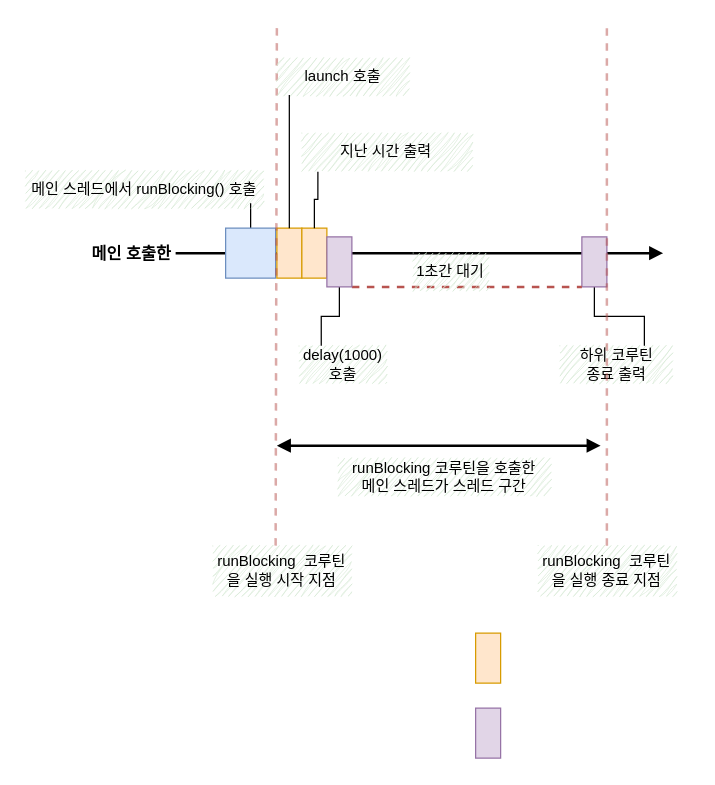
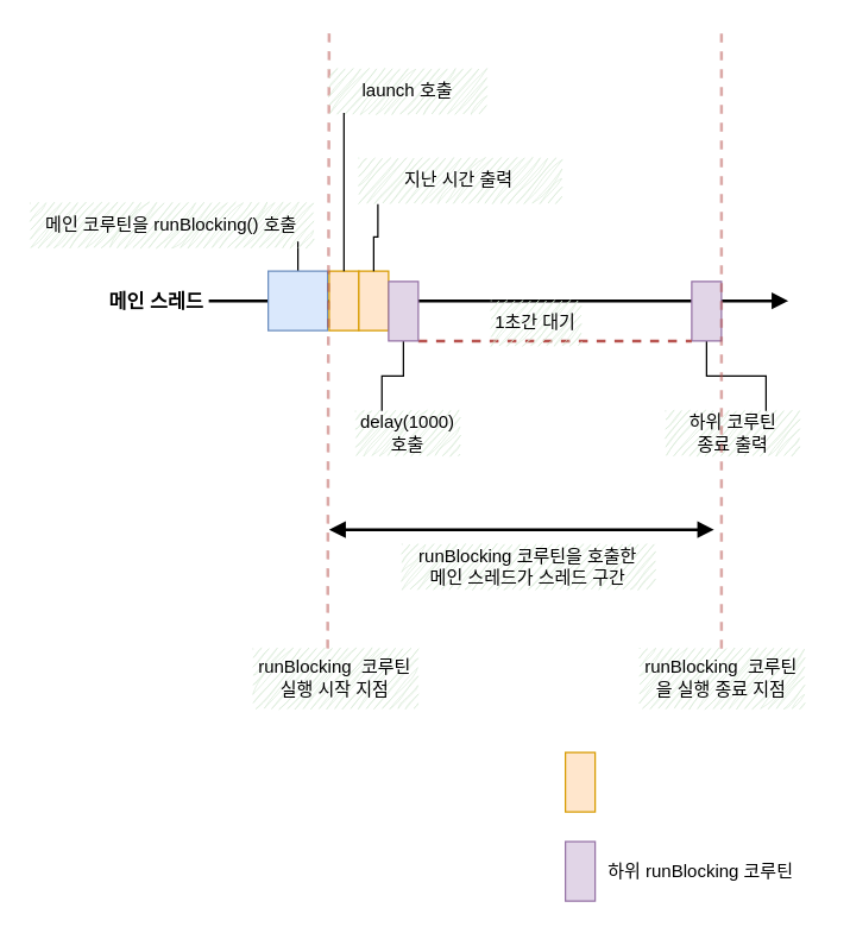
  <mxCell id="0" />
  <mxCell id="1" parent="0" />
  <mxCell id="2" value="" style="endArrow=block;html=1;rounded=0;endFill=1;strokeWidth=2;" edge="1" parent="1"><mxGeometry width="50" height="50" relative="1" as="geometry"><mxPoint x="140" y="202" as="sourcePoint" /><mxPoint x="530" y="202" as="targetPoint" /></mxGeometry></mxCell>
  <mxCell id="3" style="edgeStyle=orthogonalEdgeStyle;rounded=0;orthogonalLoop=1;jettySize=auto;html=1;endArrow=none;startFill=0;" edge="1" parent="1" source="4"><mxGeometry relative="1" as="geometry"><mxPoint x="200" y="162" as="targetPoint" /></mxGeometry></mxCell>
  <mxCell id="4" value="" style="rounded=0;whiteSpace=wrap;html=1;fillColor=#dae8fc;strokeColor=#6c8ebf;" vertex="1" parent="1"><mxGeometry x="180" y="182" width="40" height="40" as="geometry" /></mxCell>
  <mxCell id="5" value="" style="rounded=0;whiteSpace=wrap;html=1;fillColor=#ffe6cc;strokeColor=#d79b00;" vertex="1" parent="1"><mxGeometry x="221" y="182" width="20" height="40" as="geometry" /></mxCell>
- <mxCell id="6" value="메인 스레드에서 runBlocking() 호출" style="text;html=1;align=center;verticalAlign=middle;whiteSpace=wrap;rounded=0;fillColor=#d5e8d4;strokeColor=none;sketch=1;curveFitting=1;jiggle=2;" vertex="1" parent="1"><mxGeometry x="20" y="136" width="190" height="30" as="geometry" /></mxCell>
+ <mxCell id="6" value="메인 코루틴을 runBlocking() 호출" style="text;html=1;align=center;verticalAlign=middle;whiteSpace=wrap;rounded=0;fillColor=#d5e8d4;strokeColor=none;sketch=1;curveFitting=1;jiggle=2;" vertex="1" parent="1"><mxGeometry x="20" y="136" width="190" height="30" as="geometry" /></mxCell>
  <mxCell id="7" value="하위 코루틴&lt;div&gt;종료 출력&lt;/div&gt;" style="text;html=1;align=center;verticalAlign=middle;whiteSpace=wrap;rounded=0;fillColor=#d5e8d4;strokeColor=none;sketch=1;curveFitting=1;jiggle=2;" vertex="1" parent="1"><mxGeometry x="447.5" y="276" width="90" height="30" as="geometry" /></mxCell>
  <mxCell id="8" value="" style="endArrow=none;dashed=1;html=1;rounded=0;fillColor=#f8cecc;strokeColor=#b85450;strokeWidth=2;opacity=50;" edge="1" parent="1"><mxGeometry width="50" height="50" relative="1" as="geometry"><mxPoint x="220" y="436" as="sourcePoint" /><mxPoint x="221" y="22" as="targetPoint" /></mxGeometry></mxCell>
- <mxCell id="9" value="runBlocking&amp;nbsp; 코루틴을 실행 시작 지점" style="text;html=1;align=center;verticalAlign=middle;whiteSpace=wrap;rounded=0;fillColor=#d5e8d4;strokeColor=none;sketch=1;curveFitting=1;jiggle=2;" vertex="1" parent="1"><mxGeometry x="170" y="436" width="110" height="40" as="geometry" /></mxCell>
+ <mxCell id="9" value="runBlocking&amp;nbsp; 코루틴 실행 시작 지점" style="text;html=1;align=center;verticalAlign=middle;whiteSpace=wrap;rounded=0;fillColor=#d5e8d4;strokeColor=none;sketch=1;curveFitting=1;jiggle=2;" vertex="1" parent="1"><mxGeometry x="170" y="436" width="110" height="40" as="geometry" /></mxCell>
  <mxCell id="10" value="runBlocking&amp;nbsp; 코루틴을 실행 종료 지점" style="text;html=1;align=center;verticalAlign=middle;whiteSpace=wrap;rounded=0;fillColor=#d5e8d4;strokeColor=none;sketch=1;curveFitting=1;jiggle=2;" vertex="1" parent="1"><mxGeometry x="430" y="436" width="110" height="40" as="geometry" /></mxCell>
  <mxCell id="11" value="" style="rounded=0;whiteSpace=wrap;html=1;fillColor=#ffe6cc;strokeColor=#d79b00;" vertex="1" parent="1"><mxGeometry x="380" y="506" width="20" height="40" as="geometry" /></mxCell>
- <mxCell id="12" value="메인 호출한" style="text;html=1;align=center;verticalAlign=middle;whiteSpace=wrap;rounded=0;fontStyle=1;fontSize=13;" vertex="1" parent="1"><mxGeometry x="70" y="187" width="70" height="30" as="geometry" /></mxCell>
+ <mxCell id="12" value="메인 스레드" style="text;html=1;align=center;verticalAlign=middle;whiteSpace=wrap;rounded=0;fontStyle=1;fontSize=13;" vertex="1" parent="1"><mxGeometry x="70" y="187" width="70" height="30" as="geometry" /></mxCell>
  <mxCell id="13" value="" style="rounded=0;whiteSpace=wrap;html=1;fillColor=#e1d5e7;strokeColor=#9673a6;" vertex="1" parent="1"><mxGeometry x="380" y="566" width="20" height="40" as="geometry" /></mxCell>
+ <mxCell id="14" value="하위 runBlocking 코루틴" style="text;html=1;align=left;verticalAlign=middle;whiteSpace=wrap;rounded=0;" vertex="1" parent="1"><mxGeometry x="407" y="576" width="143" height="20" as="geometry" /></mxCell>
  <mxCell id="15" value="" style="rounded=0;whiteSpace=wrap;html=1;fillColor=#ffe6cc;strokeColor=#d79b00;" vertex="1" parent="1"><mxGeometry x="241" y="182" width="20" height="40" as="geometry" /></mxCell>
  <mxCell id="16" style="edgeStyle=orthogonalEdgeStyle;rounded=0;orthogonalLoop=1;jettySize=auto;html=1;entryX=0.75;entryY=0;entryDx=0;entryDy=0;endArrow=none;startFill=0;" edge="1" parent="1" source="17" target="7"><mxGeometry relative="1" as="geometry" /></mxCell>
  <mxCell id="17" value="" style="rounded=0;whiteSpace=wrap;html=1;fillColor=#e1d5e7;strokeColor=#9673a6;" vertex="1" parent="1"><mxGeometry x="465" y="189" width="20" height="40" as="geometry" /></mxCell>
  <mxCell id="18" value="launch 호출" style="text;html=1;align=center;verticalAlign=middle;whiteSpace=wrap;rounded=0;fillColor=#d5e8d4;strokeColor=none;sketch=1;curveFitting=1;jiggle=2;" vertex="1" parent="1"><mxGeometry x="221" y="46" width="106" height="30" as="geometry" /></mxCell>
  <mxCell id="19" value="" style="endArrow=none;html=1;rounded=0;exitX=1;exitY=1;exitDx=0;exitDy=0;entryX=0;entryY=1;entryDx=0;entryDy=0;dashed=1;startFill=0;strokeWidth=2;fillColor=#f8cecc;strokeColor=#b85450;" edge="1" parent="1" source="28" target="17"><mxGeometry width="50" height="50" relative="1" as="geometry"><mxPoint x="500" y="306" as="sourcePoint" /><mxPoint x="724" y="306" as="targetPoint" /></mxGeometry></mxCell>
  <mxCell id="20" value="1초간 대기" style="text;html=1;align=center;verticalAlign=middle;whiteSpace=wrap;rounded=0;fillColor=#d5e8d4;strokeColor=none;sketch=1;curveFitting=1;jiggle=2;" vertex="1" parent="1"><mxGeometry x="330" y="202" width="60" height="30" as="geometry" /></mxCell>
  <mxCell id="21" value="delay(1000) 호출" style="text;html=1;align=center;verticalAlign=middle;whiteSpace=wrap;rounded=0;fillColor=#d5e8d4;strokeColor=none;sketch=1;curveFitting=1;jiggle=2;" vertex="1" parent="1"><mxGeometry x="239" y="276" width="70" height="30" as="geometry" /></mxCell>
  <mxCell id="22" value="지난 시간 출력" style="text;html=1;align=center;verticalAlign=middle;whiteSpace=wrap;rounded=0;fillColor=#d5e8d4;strokeColor=none;sketch=1;curveFitting=1;jiggle=2;" vertex="1" parent="1"><mxGeometry x="241" y="106" width="135" height="30" as="geometry" /></mxCell>
  <mxCell id="23" value="" style="endArrow=none;dashed=1;html=1;rounded=0;fillColor=#f8cecc;strokeColor=#b85450;strokeWidth=2;opacity=50;" edge="1" parent="1"><mxGeometry width="50" height="50" relative="1" as="geometry"><mxPoint x="485" y="436" as="sourcePoint" /><mxPoint x="485" y="20" as="targetPoint" /></mxGeometry></mxCell>
  <mxCell id="24" value="" style="endArrow=block;startArrow=block;html=1;rounded=0;startFill=1;endFill=1;strokeWidth=2;" edge="1" parent="1"><mxGeometry width="50" height="50" relative="1" as="geometry"><mxPoint x="221" y="356" as="sourcePoint" /><mxPoint x="480" y="356" as="targetPoint" /></mxGeometry></mxCell>
  <mxCell id="25" value="runBlocking 코루틴을 호출한&lt;div&gt;메인 스레드가 스레드 구간&lt;/div&gt;" style="text;html=1;align=center;verticalAlign=middle;whiteSpace=wrap;rounded=0;fillColor=#d5e8d4;strokeColor=none;sketch=1;curveFitting=1;jiggle=2;" vertex="1" parent="1"><mxGeometry x="270" y="366" width="170" height="30" as="geometry" /></mxCell>
  <mxCell id="26" style="edgeStyle=orthogonalEdgeStyle;rounded=0;orthogonalLoop=1;jettySize=auto;html=1;entryX=0.094;entryY=0.983;entryDx=0;entryDy=0;entryPerimeter=0;endArrow=none;startFill=0;" edge="1" parent="1" source="5" target="18"><mxGeometry relative="1" as="geometry" /></mxCell>
  <mxCell id="27" style="edgeStyle=orthogonalEdgeStyle;rounded=0;orthogonalLoop=1;jettySize=auto;html=1;entryX=0.25;entryY=0;entryDx=0;entryDy=0;endArrow=none;startFill=0;" edge="1" parent="1" source="28" target="21"><mxGeometry relative="1" as="geometry" /></mxCell>
  <mxCell id="28" value="" style="rounded=0;whiteSpace=wrap;html=1;fillColor=#e1d5e7;strokeColor=#9673a6;" vertex="1" parent="1"><mxGeometry x="261" y="189" width="20" height="40" as="geometry" /></mxCell>
  <mxCell id="29" style="edgeStyle=orthogonalEdgeStyle;rounded=0;orthogonalLoop=1;jettySize=auto;html=1;entryX=0.095;entryY=1.033;entryDx=0;entryDy=0;entryPerimeter=0;endArrow=none;startFill=0;" edge="1" parent="1" source="15" target="22"><mxGeometry relative="1" as="geometry" /></mxCell>
